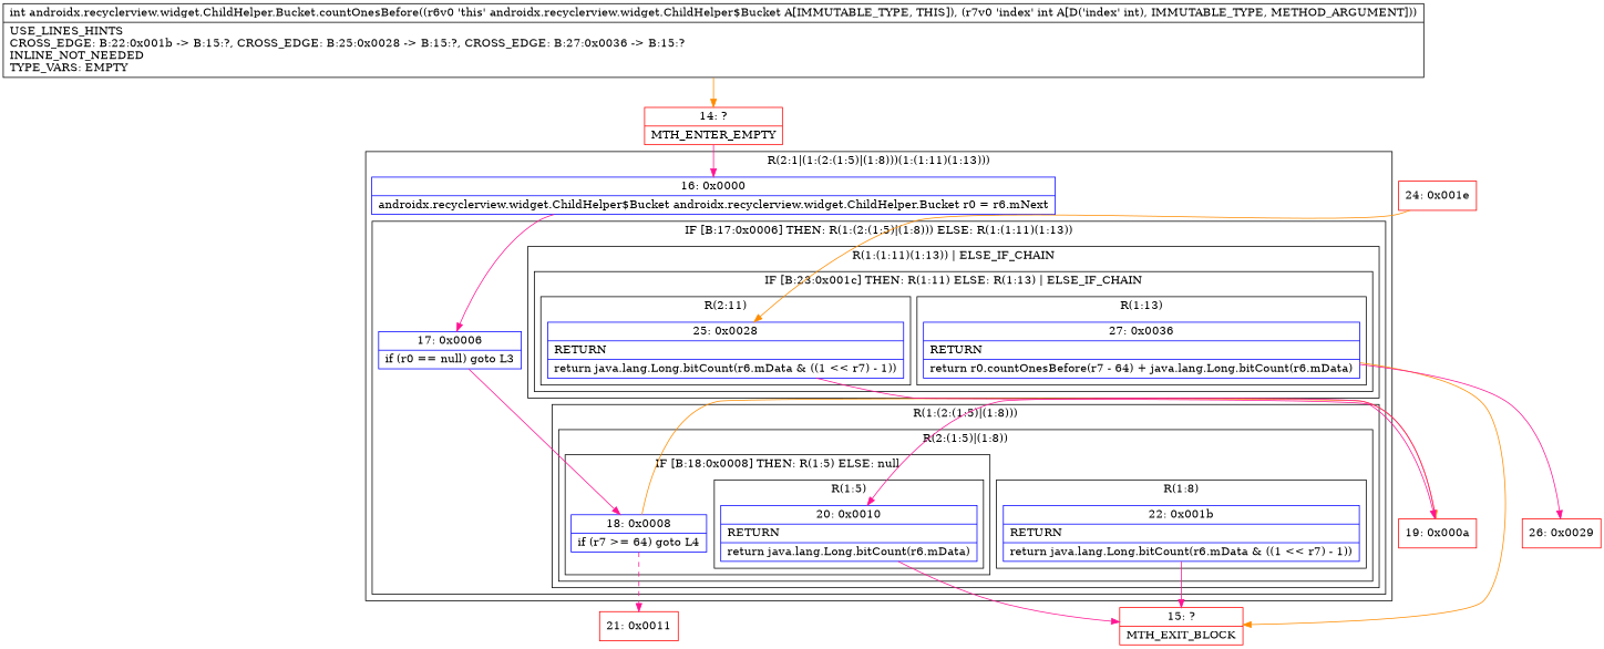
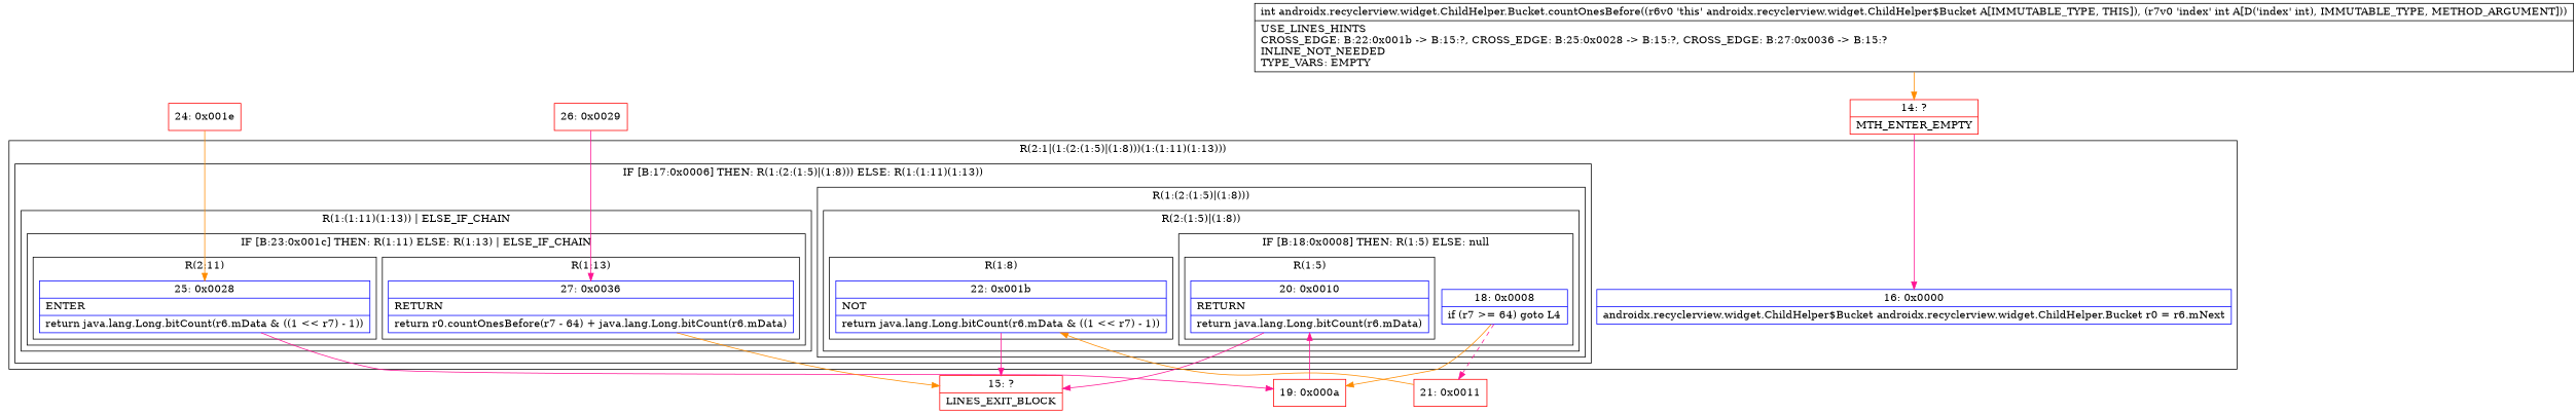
  digraph {
    node [color=blue shape=record]
    edge [color=deeppink]
    n1 [label="{20\:\ 0x0010|RETURN\l|return java.lang.Long.bitCount(r6.mData)\l}"]
    n2 [label="{18\:\ 0x0008|if (r7 \>= 64) goto L4\l}"]
-   n3 [label="{22\:\ 0x001b|RETURN\l|return java.lang.Long.bitCount(r6.mData & ((1 \<\< r7) \- 1))\l}"]
-   n4 [label="{25\:\ 0x0028|RETURN\l|return java.lang.Long.bitCount(r6.mData & ((1 \<\< r7) \- 1))\l}"]
+   n3 [label="{22\:\ 0x001b|NOT\l|return java.lang.Long.bitCount(r6.mData & ((1 \<\< r7) \- 1))\l}"]
+   n4 [label="{25\:\ 0x0028|ENTER\l|return java.lang.Long.bitCount(r6.mData & ((1 \<\< r7) \- 1))\l}"]
    n5 [label="{27\:\ 0x0036|RETURN\l|return r0.countOnesBefore(r7 \- 64) + java.lang.Long.bitCount(r6.mData)\l}"]
-   n6 [label="{17\:\ 0x0006|if (r0 == null) goto L3\l}"]
    n7 [label="{16\:\ 0x0000|androidx.recyclerview.widget.ChildHelper$Bucket androidx.recyclerview.widget.ChildHelper.Bucket r0 = r6.mNext\l}"]
-   n8 [color=red label="{15\:\ ?|MTH_EXIT_BLOCK\l}"]
+   n8 [color=red label="{15\:\ ?|LINES_EXIT_BLOCK\l}"]
    n9 [color=red label="{19\:\ 0x000a}"]
    n10 [color=red label="{21\:\ 0x0011}"]
    n11 [color=red label="{24\:\ 0x001e}"]
    n12 [color=red label="{26\:\ 0x0029}"]
    n13 [color=red label="{14\:\ ?|MTH_ENTER_EMPTY\l}"]
    n14 [label="{int androidx.recyclerview.widget.ChildHelper.Bucket.countOnesBefore((r6v0 'this' androidx.recyclerview.widget.ChildHelper$Bucket A[IMMUTABLE_TYPE, THIS]), (r7v0 'index' int A[D('index' int), IMMUTABLE_TYPE, METHOD_ARGUMENT]))  | USE_LINES_HINTS\lCROSS_EDGE: B:22:0x001b \-\> B:15:?, CROSS_EDGE: B:25:0x0028 \-\> B:15:?, CROSS_EDGE: B:27:0x0036 \-\> B:15:?\lINLINE_NOT_NEEDED\lTYPE_VARS: EMPTY\l}" color=""]
    subgraph cluster_1 {
      label="R(2:1|(1:(2:(1:5)|(1:8)))(1:(1:11)(1:13)))"
      n7
      subgraph cluster_2 {
        label="IF [B:17:0x0006] THEN: R(1:(2:(1:5)|(1:8))) ELSE: R(1:(1:11)(1:13))"
-       n6
        subgraph cluster_3 {
          label="R(1:(2:(1:5)|(1:8)))"
          subgraph cluster_4 {
            label="R(2:(1:5)|(1:8))"
            subgraph cluster_5 {
              label="IF [B:18:0x0008] THEN: R(1:5) ELSE: null"
              n2
              subgraph cluster_6 {
                label="R(1:5)"
                n1
              }
            }
            subgraph cluster_7 {
              label="R(1:8)"
              n3
            }
          }
        }
        subgraph cluster_8 {
          label="R(1:(1:11)(1:13)) | ELSE_IF_CHAIN\l"
          subgraph cluster_9 {
            label="IF [B:23:0x001c] THEN: R(1:11) ELSE: R(1:13) | ELSE_IF_CHAIN\l"
            subgraph cluster_10 {
              label="R(2:11)"
              n4
            }
            subgraph cluster_11 {
              label="R(1:13)"
              n5
            }
          }
        }
      }
    }
    n1 -> n8
    n2 -> n9 [color=darkorange]
    n2 -> n10 [style=dashed]
    n3 -> n8
    n4 -> n9
    n5 -> n8 [color=darkorange]
-   n6 -> n2
-   n7 -> n6
    n9 -> n1
+   n10 -> n3 [color=darkorange]
    n11 -> n4 [color=darkorange]
-   n5 -> n12
+   n12 -> n5
    n13 -> n7
    n14 -> n13 [color=darkorange]
  }
